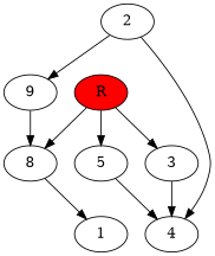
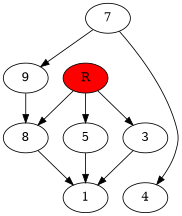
  digraph {
-   2
+   2 [label=7]
    4
    9
    8
    3
    1
    5
    R [fillcolor="#ff0000" style=filled]
    2 -> 4
    2 -> 9
    9 -> 8
    8 -> 1
-   3 -> 4
-   5 -> 4
+   3 -> 1
+   5 -> 1
    R -> 8
    R -> 3
    R -> 5
  }
